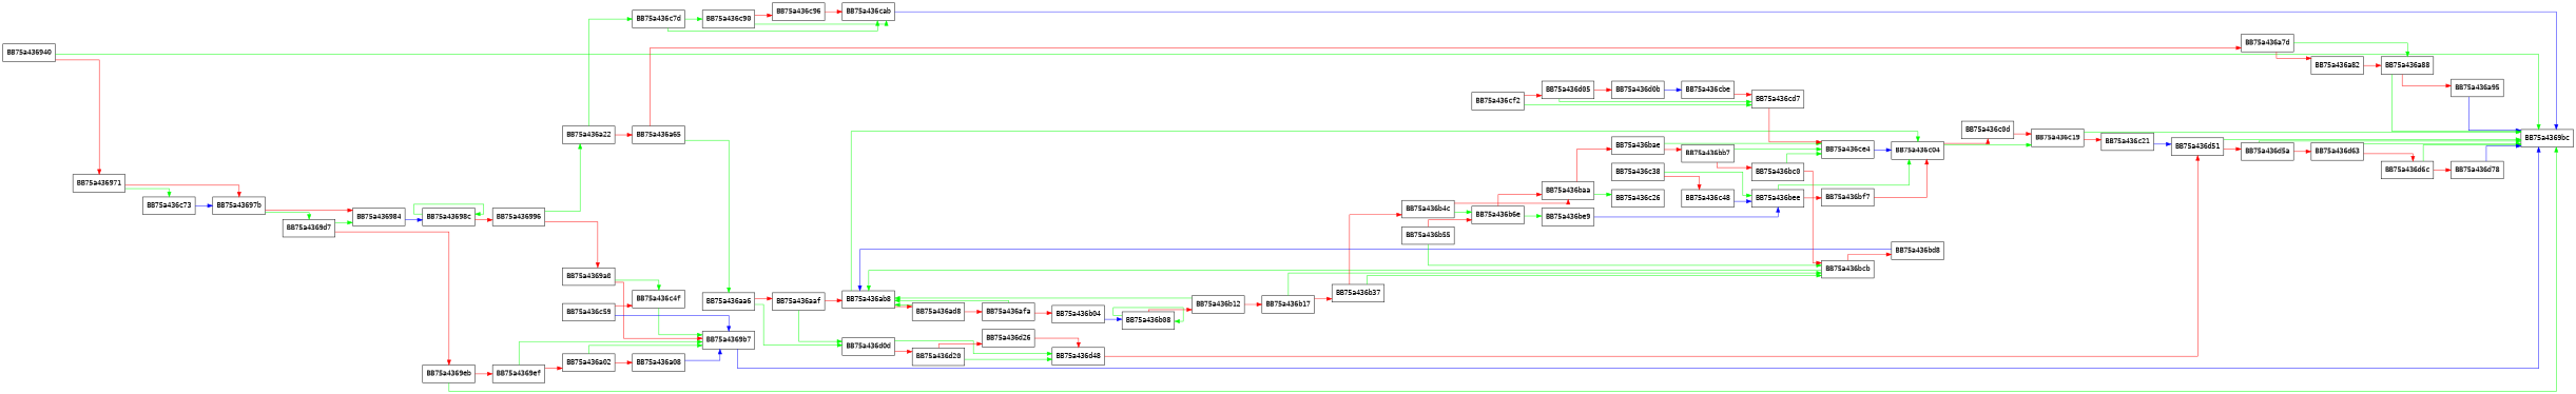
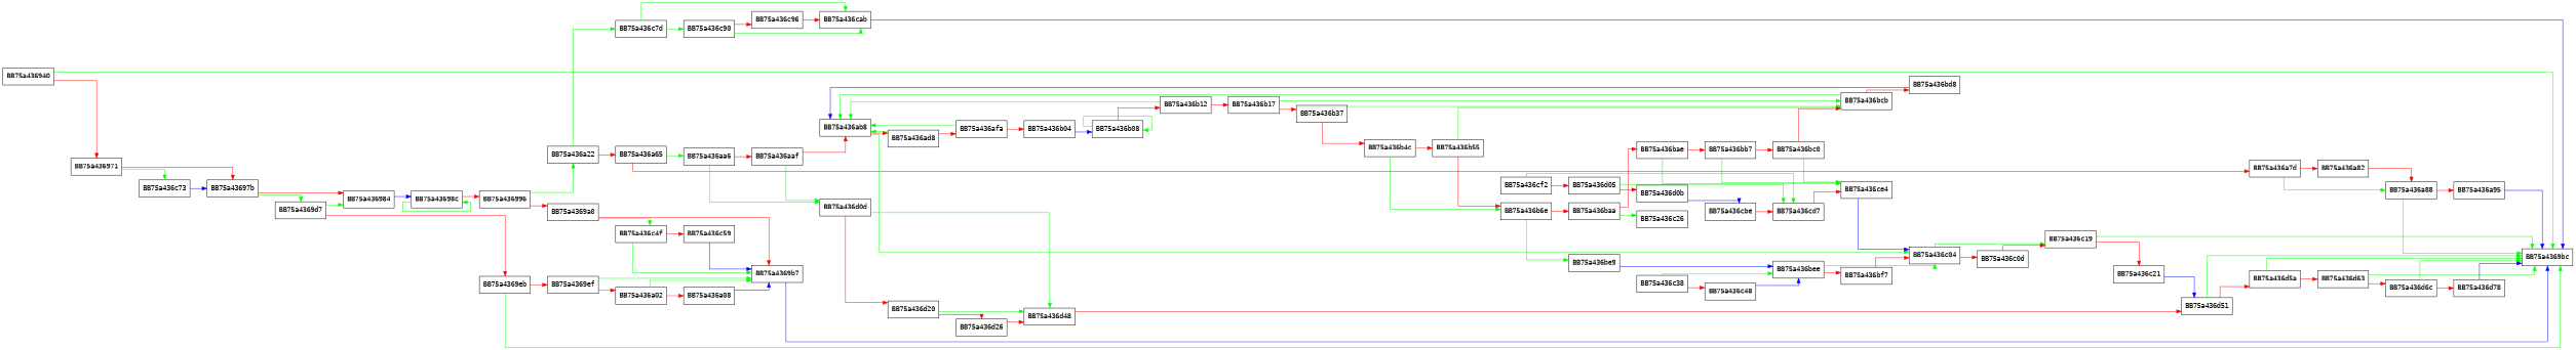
  digraph {
    fontname="DejaVu Sans Mono"
    rankdir=LR
    splines=ortho
    node [fontname="DejaVu Sans Mono" shape=box]
    edge [color=red fontname="DejaVu Sans Mono"]
    BB75a436940
    BB75a4369bc
    BB75a436971
    BB75a436c73
    BB75a43697b
    BB75a4369d7
    BB75a436984
    BB75a4369eb
    BB75a43698c
    BB75a4369ef
    BB75a436996
    BB75a436a22
    BB75a4369a0
    BB75a436c7d
    BB75a436a65
    BB75a436c4f
    BB75a4369b7
    BB75a436cab
    BB75a436c90
    BB75a436aa6
    BB75a436a7d
    BB75a436c59
    BB75a436a02
    BB75a436a08
    BB75a436c96
    BB75a436d0d
    BB75a436aaf
    BB75a436a88
    BB75a436a82
    BB75a436d48
    BB75a436d20
    BB75a436ab8
    BB75a436a95
    BB75a436d51
    BB75a436d26
    BB75a436c04
    BB75a436ad8
    BB75a436c19
    BB75a436c0d
    BB75a436afa
    BB75a436c21
    BB75a436b04
    BB75a436b08
    BB75a436b12
    BB75a436b17
    BB75a436bcb
    BB75a436b37
    BB75a436bd8
    BB75a436b4c
    BB75a436b6e
    BB75a436b55
    BB75a436be9
    BB75a436baa
    BB75a436bee
    BB75a436c26
    BB75a436bae
    BB75a436bf7
    BB75a436ce4
    BB75a436bb7
    BB75a436cf2
    BB75a436cd7
    BB75a436d05
    BB75a436c38
    BB75a436c48
    BB75a436bc0
    BB75a436d5a
    BB75a436d63
    BB75a436d0b
    BB75a436cbe
    BB75a436d6c
    BB75a436d78
    BB75a436940 -> BB75a4369bc [color=green]
    BB75a436940 -> BB75a436971
    BB75a436971 -> BB75a436c73 [color=green]
    BB75a436971 -> BB75a43697b
    BB75a436c73 -> BB75a43697b [color=blue]
    BB75a43697b -> BB75a4369d7 [color=green]
    BB75a43697b -> BB75a436984
    BB75a4369d7 -> BB75a436984 [color=green]
    BB75a4369d7 -> BB75a4369eb
    BB75a436984 -> BB75a43698c [color=blue]
    BB75a4369eb -> BB75a4369bc [color=green]
    BB75a4369eb -> BB75a4369ef
    BB75a43698c -> BB75a43698c [color=green]
    BB75a43698c -> BB75a436996
    BB75a4369ef -> BB75a4369b7 [color=green]
    BB75a4369ef -> BB75a436a02
    BB75a436996 -> BB75a436a22 [color=green]
    BB75a436996 -> BB75a4369a0
    BB75a436a22 -> BB75a436c7d [color=green]
    BB75a436a22 -> BB75a436a65
    BB75a4369a0 -> BB75a436c4f [color=green]
    BB75a4369a0 -> BB75a4369b7
    BB75a436c7d -> BB75a436cab [color=green]
    BB75a436c7d -> BB75a436c90 [color=green]
    BB75a436a65 -> BB75a436aa6 [color=green]
    BB75a436a65 -> BB75a436a7d
    BB75a436c4f -> BB75a4369b7 [color=green]
-   BB75a436c59 -> BB75a436c4f
+   BB75a436c4f -> BB75a436c59
    BB75a4369b7 -> BB75a4369bc [color=blue]
    BB75a436cab -> BB75a4369bc [color=blue]
    BB75a436c90 -> BB75a436cab [color=green]
    BB75a436c90 -> BB75a436c96
    BB75a436aa6 -> BB75a436d0d [color=green]
    BB75a436aa6 -> BB75a436aaf
    BB75a436a7d -> BB75a436a88 [color=green]
    BB75a436a7d -> BB75a436a82
    BB75a436c59 -> BB75a4369b7 [color=blue]
    BB75a436a02 -> BB75a4369b7 [color=green]
    BB75a436a02 -> BB75a436a08
    BB75a436a08 -> BB75a4369b7 [color=blue]
    BB75a436c96 -> BB75a436cab
    BB75a436d0d -> BB75a436d48 [color=green]
    BB75a436d0d -> BB75a436d20
    BB75a436aaf -> BB75a436d0d [color=green]
    BB75a436aaf -> BB75a436ab8
    BB75a436a88 -> BB75a4369bc [color=green]
    BB75a436a88 -> BB75a436a95
    BB75a436a82 -> BB75a436a88
    BB75a436d48 -> BB75a436d51
    BB75a436d20 -> BB75a436d48 [color=green]
    BB75a436d20 -> BB75a436d26
    BB75a436ab8 -> BB75a436c04 [color=green]
    BB75a436ab8 -> BB75a436ad8
    BB75a436a95 -> BB75a4369bc [color=blue]
    BB75a436d51 -> BB75a4369bc [color=green]
    BB75a436d51 -> BB75a436d5a
    BB75a436d26 -> BB75a436d48
    BB75a436c04 -> BB75a436c19 [color=green]
    BB75a436c04 -> BB75a436c0d
    BB75a436ad8 -> BB75a436ab8 [color=green]
    BB75a436ad8 -> BB75a436afa
    BB75a436c19 -> BB75a4369bc [color=green]
    BB75a436c19 -> BB75a436c21
    BB75a436c0d -> BB75a436c19
    BB75a436afa -> BB75a436ab8 [color=green]
    BB75a436afa -> BB75a436b04
    BB75a436c21 -> BB75a436d51 [color=blue]
    BB75a436b04 -> BB75a436b08 [color=blue]
    BB75a436b08 -> BB75a436b08 [color=green]
    BB75a436b08 -> BB75a436b12
    BB75a436b12 -> BB75a436ab8 [color=green]
    BB75a436b12 -> BB75a436b17
    BB75a436b17 -> BB75a436bcb [color=green]
    BB75a436b17 -> BB75a436b37
    BB75a436bcb -> BB75a436ab8 [color=green]
    BB75a436bcb -> BB75a436bd8
    BB75a436b37 -> BB75a436bcb [color=green]
    BB75a436b37 -> BB75a436b4c
    BB75a436bd8 -> BB75a436ab8 [color=blue]
    BB75a436b4c -> BB75a436b6e [color=green]
-   BB75a436b4c -> BB75a436baa
+   BB75a436b4c -> BB75a436b55
    BB75a436b6e -> BB75a436be9 [color=green]
    BB75a436b6e -> BB75a436baa
    BB75a436b55 -> BB75a436bcb [color=green]
    BB75a436b55 -> BB75a436b6e
    BB75a436be9 -> BB75a436bee [color=blue]
    BB75a436baa -> BB75a436c26 [color=green]
    BB75a436baa -> BB75a436bae
    BB75a436bee -> BB75a436c04 [color=green]
    BB75a436bee -> BB75a436bf7
    BB75a436bae -> BB75a436ce4 [color=green]
    BB75a436bae -> BB75a436bb7
    BB75a436bf7 -> BB75a436c04
    BB75a436ce4 -> BB75a436c04 [color=blue]
    BB75a436bb7 -> BB75a436ce4 [color=green]
    BB75a436bb7 -> BB75a436bc0
    BB75a436cf2 -> BB75a436cd7 [color=green]
    BB75a436cf2 -> BB75a436d05
    BB75a436cd7 -> BB75a436ce4
    BB75a436d05 -> BB75a436cd7 [color=green]
    BB75a436d05 -> BB75a436d0b
    BB75a436c38 -> BB75a436bee [color=green]
    BB75a436c38 -> BB75a436c48
    BB75a436c48 -> BB75a436bee [color=blue]
    BB75a436bc0 -> BB75a436bcb
    BB75a436bc0 -> BB75a436ce4 [color=green]
    BB75a436d5a -> BB75a4369bc [color=green]
    BB75a436d5a -> BB75a436d63
    BB75a436d63 -> BB75a4369bc [color=green]
    BB75a436d63 -> BB75a436d6c
    BB75a436d0b -> BB75a436cbe [color=blue]
    BB75a436cbe -> BB75a436cd7
    BB75a436d6c -> BB75a4369bc [color=green]
    BB75a436d6c -> BB75a436d78
    BB75a436d78 -> BB75a4369bc [color=blue]
  }
